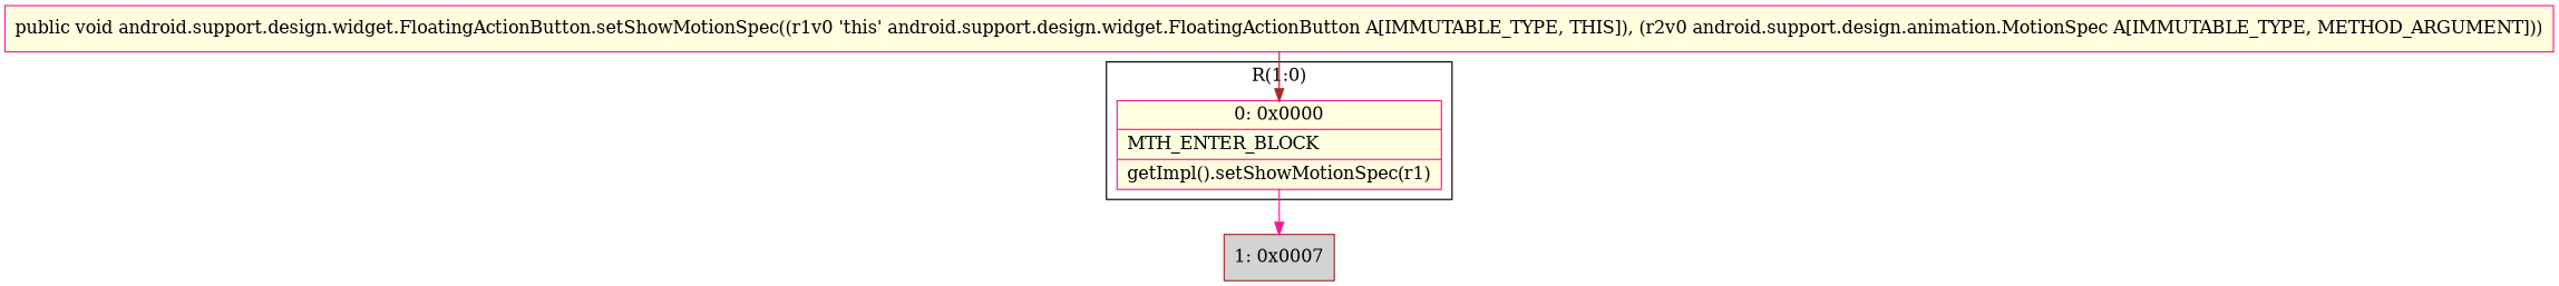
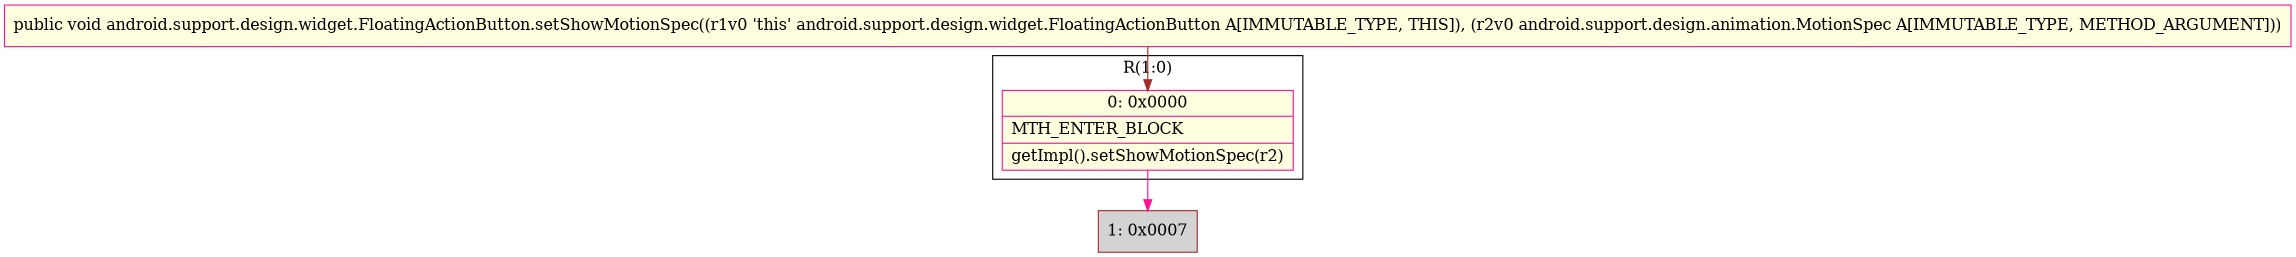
  digraph {
    node [color=deeppink shape=record style=filled fillcolor=lightyellow]
-   n1 [label="{0\:\ 0x0000|MTH_ENTER_BLOCK\l|getImpl().setShowMotionSpec(r1)\l}"]
+   n1 [label="{0\:\ 0x0000|MTH_ENTER_BLOCK\l|getImpl().setShowMotionSpec(r2)\l}"]
    n2 [color=brown label="{1\:\ 0x0007}" fillcolor=lightgrey]
    n3 [label="{public void android.support.design.widget.FloatingActionButton.setShowMotionSpec((r1v0 'this' android.support.design.widget.FloatingActionButton A[IMMUTABLE_TYPE, THIS]), (r2v0 android.support.design.animation.MotionSpec A[IMMUTABLE_TYPE, METHOD_ARGUMENT])) }"]
    subgraph cluster_1 {
      label="R(1:0)"
      n1
    }
    n1 -> n2 [color=deeppink]
    n3 -> n1 [color=brown]
  }
